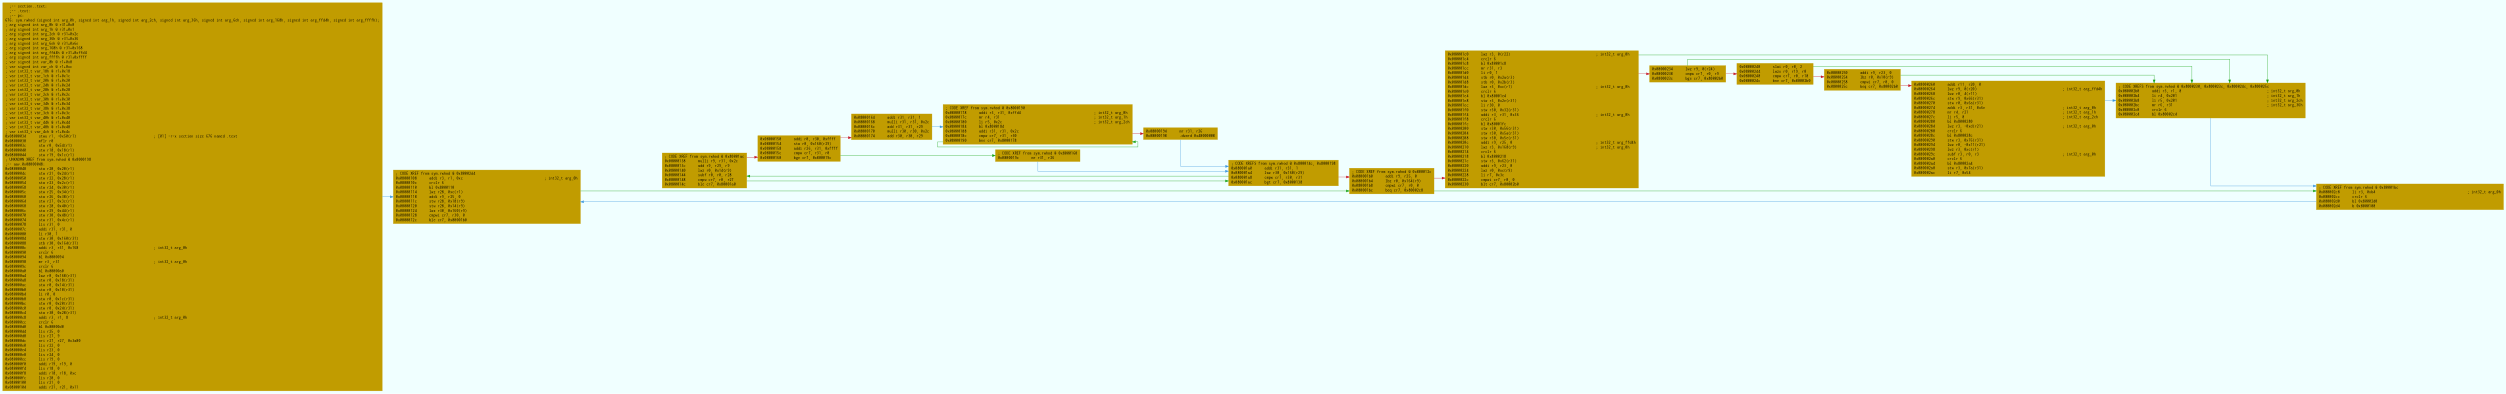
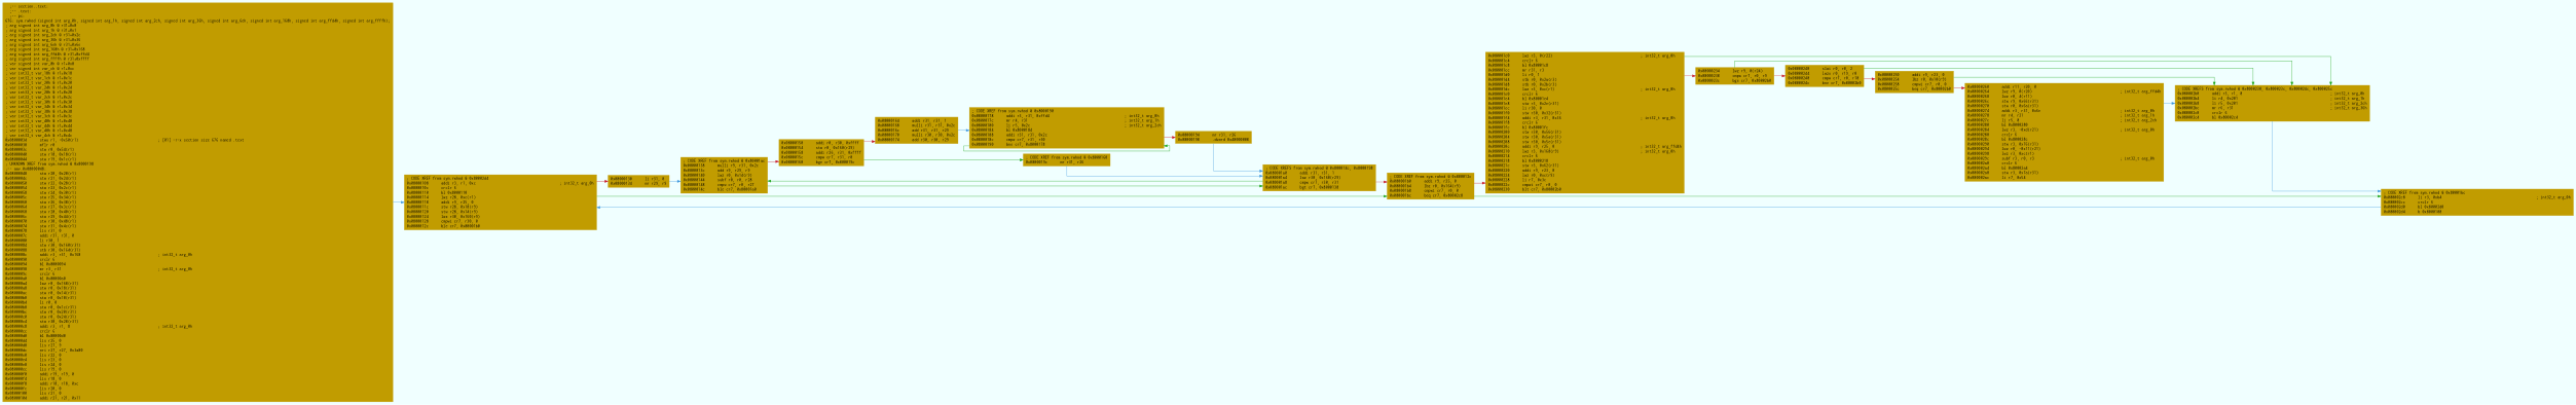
  digraph {
    bgcolor=azure
    fontname=Courier
    fontsize=8
    splines=ortho
    rankdir=LR
    node [color="#c19c00" fillcolor="#c19c00" fontname=Courier shape=box style=filled]
    edge [arrowhead=normal color="#c50f1f"]
    n1 [label="  ;-- section..text:\l  ;-- .text:\l  ;-- pc:\l676: sym.rwhod (signed int arg_0h, signed int arg_1h, signed int arg_2ch, signed int arg_36h, signed int arg_6eh, signed int arg_168h, signed int arg_ffd4h, signed int arg_ffffh);\l; arg signed int arg_0h @ r31+0x0\l; arg signed int arg_1h @ r31+0x1\l; arg signed int arg_2ch @ r31+0x2c\l; arg signed int arg_36h @ r31+0x36\l; arg signed int arg_6eh @ r31+0x6e\l; arg signed int arg_168h @ r31+0x168\l; arg signed int arg_ffd4h @ r31+0xffd4\l; arg signed int arg_ffffh @ r31+0xffff\l; var signed int var_8h @ r1+0x8\l; var signed int var_ch @ r1+0xc\l; var int32_t var_18h @ r1+0x18\l; var int32_t var_1ch @ r1+0x1c\l; var int32_t var_20h @ r1+0x20\l; var int32_t var_24h @ r1+0x24\l; var int32_t var_28h @ r1+0x28\l; var int32_t var_2ch @ r1+0x2c\l; var int32_t var_30h @ r1+0x30\l; var int32_t var_34h @ r1+0x34\l; var int32_t var_38h @ r1+0x38\l; var int32_t var_3ch @ r1+0x3c\l; var int32_t var_40h @ r1+0x40\l; var int32_t var_44h @ r1+0x44\l; var int32_t var_48h @ r1+0x48\l; var int32_t var_4ch @ r1+0x4c\l0x08000034      stwu r1, -0x50(r1)                                     ; [01] -r-x section size 676 named .text\l0x08000038      mflr r0\l0x0800003c      stw r0, 0x54(r1)\l0x08000040      stw r18, 0x18(r1)\l0x08000044      stw r19, 0x1c(r1)\l; UNKNOWN XREF from sym.rwhod @ 0x8000198\l;-- aav.0x08000048:\l0x08000048      stw r20, 0x20(r1)\l0x0800004c      stw r21, 0x24(r1)\l0x08000050      stw r22, 0x28(r1)\l0x08000054      stw r23, 0x2c(r1)\l0x08000058      stw r24, 0x30(r1)\l0x0800005c      stw r25, 0x34(r1)\l0x08000060      stw r26, 0x38(r1)\l0x08000064      stw r27, 0x3c(r1)\l0x08000068      stw r28, 0x40(r1)\l0x0800006c      stw r29, 0x44(r1)\l0x08000070      stw r30, 0x48(r1)\l0x08000074      stw r31, 0x4c(r1)\l0x08000078      lis r31, 0\l0x0800007c      addi r31, r31, 0\l0x08000080      li r30, 1\l0x08000084      stw r30, 0x160(r31)\l0x08000088      stb r30, 0x164(r31)\l0x0800008c      addi r3, r31, 0x168                                    ; int32_t arg_0h\l0x08000090      crclr 6\l0x08000094      bl 0x8000094\l0x08000098      mr r3, r31                                             ; int32_t arg_0h\l0x0800009c      crclr 6\l0x080000a0      bl 0x80000a0\l0x080000a4      lwz r0, 0x168(r31)\l0x080000a8      stw r0, 0x18(r31)\l0x080000ac      stw r0, 0x14(r31)\l0x080000b0      stw r0, 0x10(r31)\l0x080000b4      li r0, 0\l0x080000b8      stw r0, 0x1c(r31)\l0x080000bc      stw r0, 0x20(r31)\l0x080000c0      stw r0, 0x24(r31)\l0x080000c4      stw r30, 0x28(r31)\l0x080000c8      addi r3, r1, 8                                         ; int32_t arg_0h\l0x080000cc      crclr 6\l0x080000d0      bl 0x80000d0\l0x080000d4      lis r25, 0\l0x080000d8      lis r27, 9\l0x080000dc      ori r27, r27, 0x3a80\l0x080000e0      lis r22, 0\l0x080000e4      lis r23, 0\l0x080000e8      lis r24, 0\l0x080000ec      lis r19, 0\l0x080000f0      addi r19, r19, 0\l0x080000f4      lis r18, 0\l0x080000f8      addi r18, r18, 0xc\l0x080000fc      lis r20, 0\l0x08000100      lis r21, 0\l0x08000104      addi r21, r21, 0x11\l"]
    n2 [label="; CODE XREF from sym.rwhod @ 0x80002d4\l0x08000108      addi r3, r1, 0xc                                       ; int32_t arg_0h\l0x0800010c      crclr 6\l0x08000110      bl 0x8000110\l0x08000114      lwz r28, 0xc(r1)\l0x08000118      addi r9, r25, 0\l0x0800011c      stw r28, 0x18(r9)\l0x08000120      stw r28, 0x14(r9)\l0x08000124      lwz r30, 0x160(r9)\l0x08000128      cmpwi cr7, r30, 0\l0x0800012c      ble cr7, 0x80001b0\l"]
+   n3 [label="0x08000130      li r31, 0\l0x08000134      mr r29, r9\l"]
    n4 [label="; CODE XREF from sym.rwhod @ 0x800012c\l0x080001b0      addi r9, r25, 0\l0x080001b4      lbz r0, 0x164(r9)\l0x080001b8      cmpwi cr7, r0, 0\l0x080001bc      beq cr7, 0x80002c8\l"]
    n5 [label="; CODE XREF from sym.rwhod @ 0x80001ac\l0x08000138      mulli r9, r31, 0x2c\l0x0800013c      add r9, r29, r9\l0x08000140      lwz r0, 0x14(r9)\l0x08000144      subf r0, r0, r28\l0x08000148      cmpw cr7, r0, r27\l0x0800014c      ble cr7, 0x80001a0\l"]
    n6 [label="0x08000150      addi r0, r30, 0xffff\l0x08000154      stw r0, 0x160(r29)\l0x08000158      addi r26, r31, 0xffff\l0x0800015c      cmpw cr7, r31, r0\l0x08000160      bge cr7, 0x800019c\l"]
    n7 [label="; CODE XREFS from sym.rwhod @ 0x800014c, 0x8000198\l0x080001a0      addi r31, r31, 1\l0x080001a4      lwz r30, 0x160(r29)\l0x080001a8      cmpw cr7, r30, r31\l0x080001ac      bgt cr7, 0x8000138\l"]
    n8 [label="0x08000164      addi r31, r31, 1\l0x08000168      mulli r31, r31, 0x2c\l0x0800016c      add r31, r31, r29\l0x08000170      mulli r30, r30, 0x2c\l0x08000174      add r30, r30, r29\l"]
    n9 [label="; CODE XREF from sym.rwhod @ 0x8000160\l0x0800019c      mr r31, r26\l"]
    n10 [label="; CODE XREF from sym.rwhod @ 0x8000190\l0x08000178      addi r3, r31, 0xffd4                                   ; int32_t arg_0h\l0x0800017c      mr r4, r31                                             ; int32_t arg_1h\l0x08000180      li r5, 0x2c                                            ; int32_t arg_2ch\l0x08000184      bl 0x8000184\l0x08000188      addi r31, r31, 0x2c\l0x0800018c      cmpw cr7, r31, r30\l0x08000190      bne cr7, 0x8000178\l"]
    n11 [label="0x08000194      mr r31, r26\l0x08000198      .dword 0x48000008\l"]
    n12 [label="0x080001c0      lwz r3, 0(r22)                                         ; int32_t arg_0h\l0x080001c4      crclr 6\l0x080001c8      bl 0x80001c8\l0x080001cc      mr r31, r3\l0x080001d0      li r0, 1\l0x080001d4      stb r0, 0x2a(r3)\l0x080001d8      stb r0, 0x2b(r3)\l0x080001dc      lwz r3, 0xc(r1)                                        ; int32_t arg_0h\l0x080001e0      crclr 6\l0x080001e4      bl 0x80001e4\l0x080001e8      stw r3, 0x2e(r31)\l0x080001ec      li r30, 0\l0x080001f0      stw r30, 0x32(r31)\l0x080001f4      addi r3, r31, 0x36                                     ; int32_t arg_0h\l0x080001f8      crclr 6\l0x080001fc      bl 0x80001fc\l0x08000200      stw r30, 0x56(r31)\l0x08000204      stw r30, 0x5a(r31)\l0x08000208      stw r30, 0x5e(r31)\l0x0800020c      addi r9, r25, 0                                        ; int32_t arg_ffd4h\l0x08000210      lwz r3, 0x168(r9)                                      ; int32_t arg_0h\l0x08000214      crclr 6\l0x08000218      bl 0x8000218\l0x0800021c      stw r3, 0x62(r31)\l0x08000220      addi r9, r23, 0\l0x08000224      lwz r0, 0xc(r9)\l0x08000228      li r7, 0x3c\l0x0800022c      cmpwi cr7, r0, 0\l0x08000230      blt cr7, 0x80002b0\l"]
    n13 [label="; CODE XREF from sym.rwhod @ 0x80001bc\l0x080002c8      li r3, 0xb4                                            ; int32_t arg_0h\l0x080002cc      crclr 6\l0x080002d0      bl 0x80002d0\l0x080002d4      b 0x8000108\l"]
    n14 [label="0x08000234      lwz r9, 0(r24)\l0x08000238      cmpw cr7, r0, r9\l0x0800023c      bge cr7, 0x80002b0\l"]
    n15 [label="; CODE XREFS from sym.rwhod @ 0x8000230, 0x800023c, 0x800024c, 0x800025c\l0x080002b0      addi r3, r1, 8                                         ; int32_t arg_0h\l0x080002b4      li r4, 0x201                                           ; int32_t arg_1h\l0x080002b8      li r5, 0x201                                           ; int32_t arg_2ch\l0x080002bc      mr r6, r31                                             ; int32_t arg_36h\l0x080002c0      crclr 6\l0x080002c4      bl 0x80002c4\l"]
    n16 [label="0x08000240      slwi r0, r0, 2\l0x08000244      lwzx r0, r19, r0\l0x08000248      cmpw cr7, r0, r18\l0x0800024c      bne cr7, 0x80002b0\l"]
    n17 [label="0x08000250      addi r9, r23, 0\l0x08000254      lbz r0, 0x10(r9)\l0x08000258      cmpwi cr7, r0, 0\l0x0800025c      beq cr7, 0x80002b0\l"]
    n18 [label="0x08000260      addi r11, r20, 0\l0x08000264      lwz r9, 0(r20)                                         ; int32_t arg_ffd4h\l0x08000268      lwz r0, 4(r11)\l0x0800026c      stw r9, 0x66(r31)\l0x08000270      stw r0, 0x6a(r31)\l0x08000274      addi r3, r31, 0x6e                                     ; int32_t arg_0h\l0x08000278      mr r4, r21                                             ; int32_t arg_1h\l0x0800027c      li r5, 8                                               ; int32_t arg_2ch\l0x08000280      bl 0x8000280\l0x08000284      lwz r3, -0xd(r21)                                      ; int32_t arg_0h\l0x08000288      crclr 6\l0x0800028c      bl 0x800028c\l0x08000290      stw r3, 0x76(r31)\l0x08000294      lwz r0, -0x11(r21)\l0x08000298      lwz r3, 0xc(r1)\l0x0800029c      subf r3, r0, r3                                        ; int32_t arg_0h\l0x080002a0      crclr 6\l0x080002a4      bl 0x80002a4\l0x080002a8      stw r3, 0x7a(r31)\l0x080002ac      li r7, 0x54\l"]
    n1 -> n2 [color="#3a96dd"]
+   n2 -> n3
    n2 -> n4 [color="#13a10e"]
+   n3 -> n5 [color="#3a96dd"]
    n4 -> n12
    n4 -> n13 [color="#13a10e"]
    n5 -> n6
    n5 -> n7 [color="#13a10e"]
    n6 -> n8
    n6 -> n9 [color="#13a10e"]
    n7 -> n4
    n7 -> n5 [color="#13a10e"]
    n8 -> n10 [color="#3a96dd"]
    n9 -> n7 [color="#3a96dd"]
    n10 -> n10 [color="#13a10e"]
    n10 -> n11
    n11 -> n7 [color="#3a96dd"]
    n12 -> n14
    n12 -> n15 [color="#13a10e"]
    n13 -> n2 [color="#3a96dd"]
    n14 -> n15 [color="#13a10e"]
    n14 -> n16
    n15 -> n13 [color="#3a96dd"]
    n16 -> n15 [color="#13a10e"]
    n16 -> n17
    n17 -> n15 [color="#13a10e"]
    n17 -> n18
    n18 -> n15 [color="#3a96dd"]
  }
